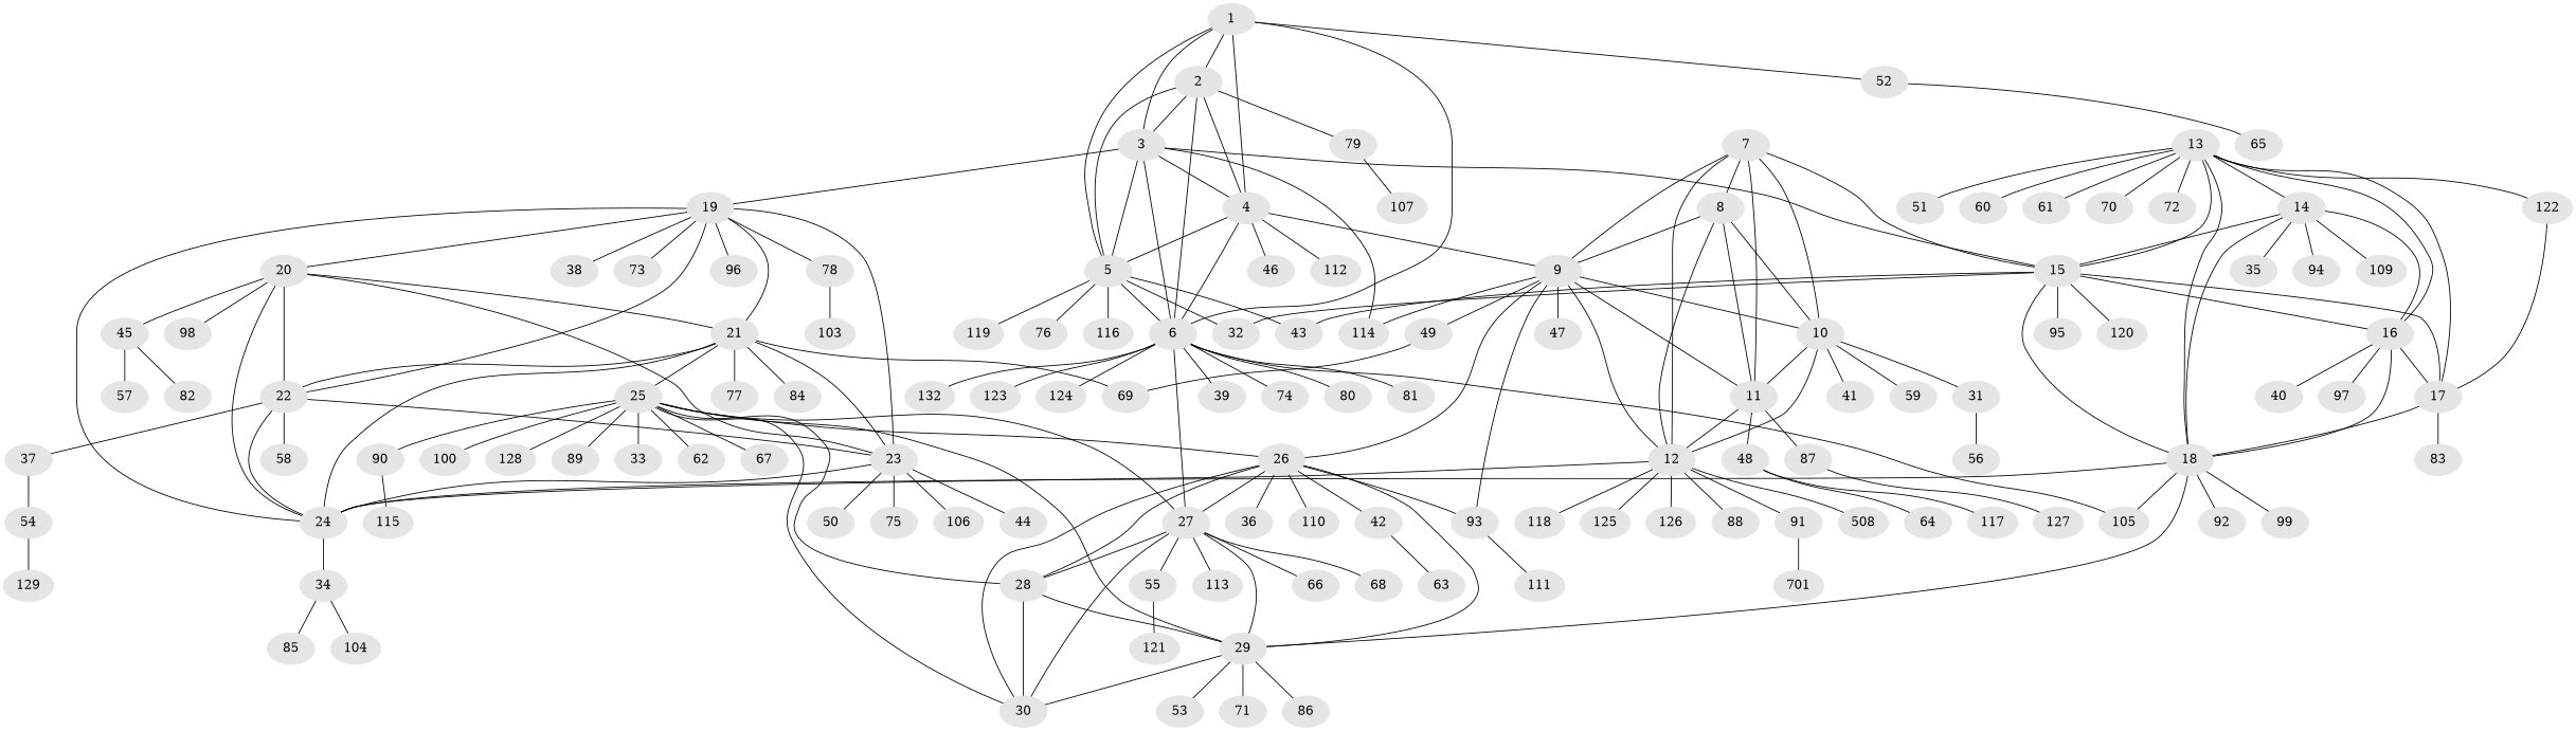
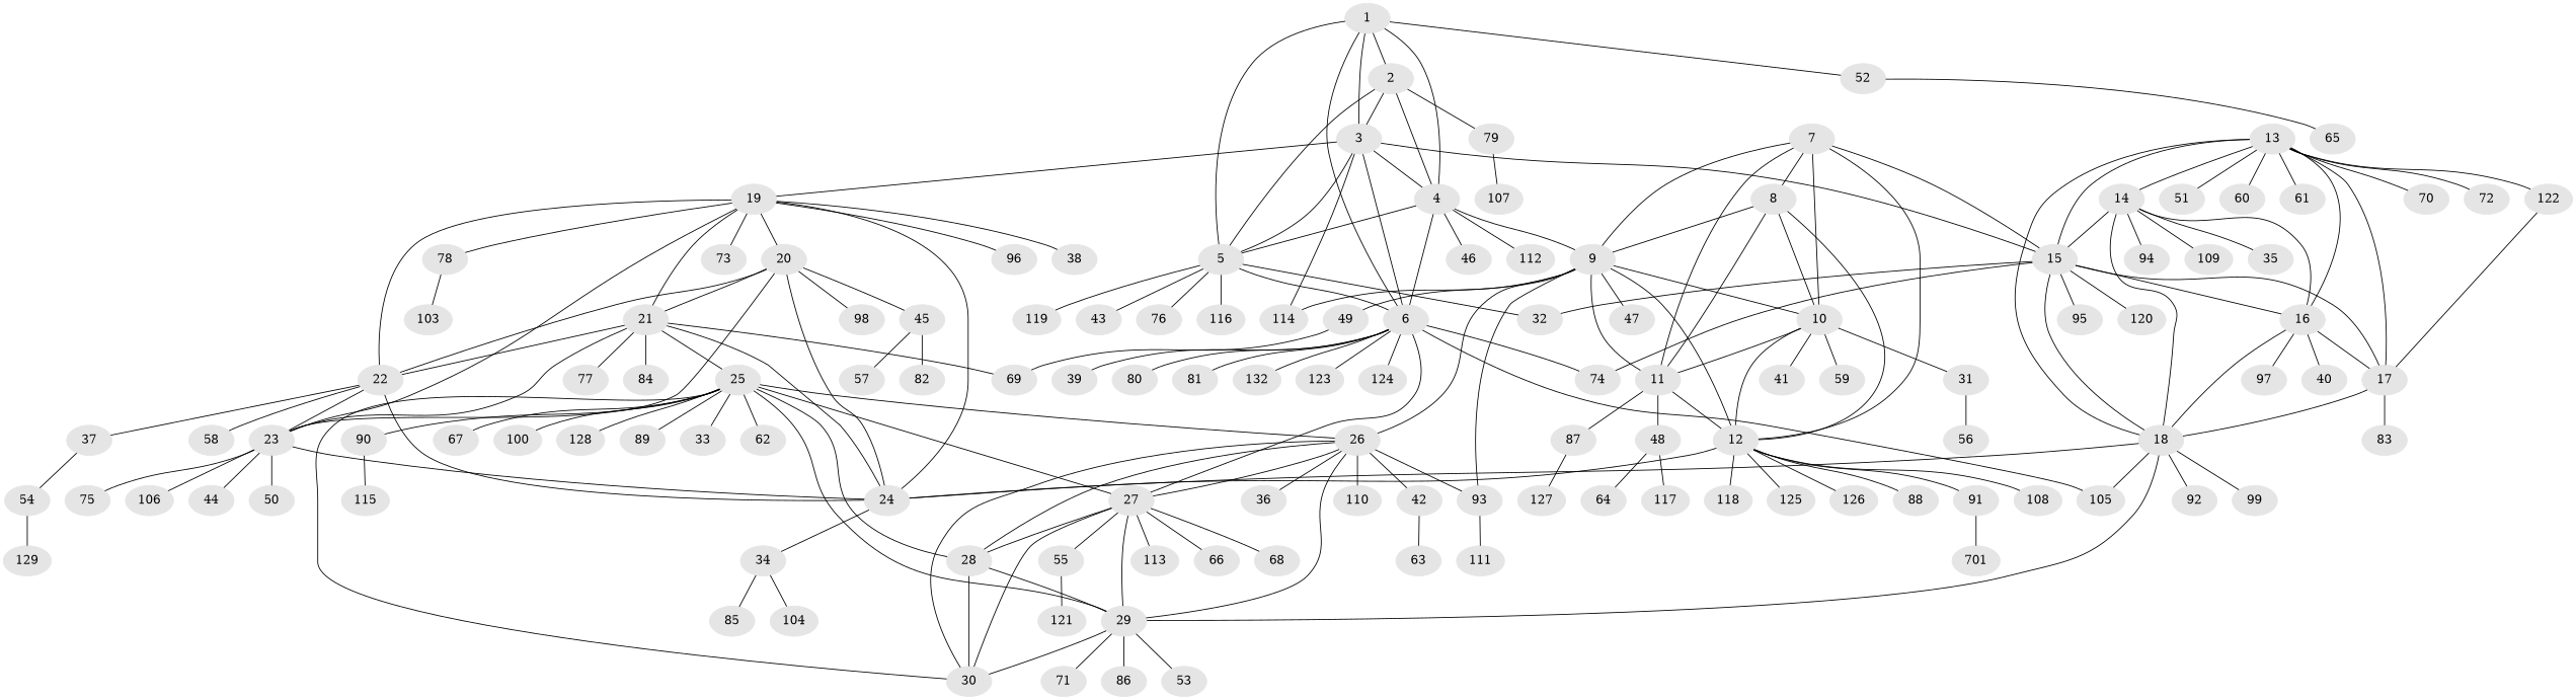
  graph {
    node [color=gray90 style=filled]
    1
    2
    3
    4
    5
    6
    52
    79
    15
    19
    114
    9
    46
    112
    32
    43
    76
    116
    119
    27
    39
    74
    80
    81
    n25 [label=132]
    105
    123
    124
    65
    107
    16
    17
    18
    95
    120
    24
    20
    21
    22
    23
    38
    73
    78
    96
    10
    11
    12
    26
    47
    49
    93
    29
    28
    30
    55
    66
    68
    113
    7
    8
    31
    41
    59
    48
    87
    88
    91
-   108 [label=508]
+   108
    118
    125
    126
    36
    42
    110
    69
    111
    56
    64
    117
    127
    34
    n82 [label=701]
    13
    14
    51
    60
    61
    70
    72
    122
    35
    94
    109
    40
    97
    83
    92
    99
    53
    71
    86
    45
    98
    25
    77
    84
    37
    58
    44
    50
    75
    106
    103
    57
    82
    33
    62
    67
    89
    90
    100
    128
    54
    85
    104
    115
    63
    121
    129
    1 -- 2
    1 -- 3
    1 -- 4
    1 -- 5
    1 -- 6
    1 -- 52
    2 -- 3
    2 -- 4
    2 -- 5
-   2 -- 6
    2 -- 79
    3 -- 4
    3 -- 5
    3 -- 6
    3 -- 15
    3 -- 19
    3 -- 114
    4 -- 5
    4 -- 6
    4 -- 9
    4 -- 46
    4 -- 112
    5 -- 6
    5 -- 32
    5 -- 43
    5 -- 76
    5 -- 116
    5 -- 119
    6 -- 27
    6 -- 39
    6 -- 74
    6 -- 80
    6 -- 81
    6 -- n25
    6 -- 105
    6 -- 123
    6 -- 124
    52 -- 65
    79 -- 107
    15 -- 32
-   15 -- 43
+   15 -- 74
    15 -- 16
    15 -- 17
    15 -- 18
    15 -- 95
    15 -- 120
    19 -- 24
    19 -- 20
    19 -- 21
    19 -- 22
    19 -- 23
    19 -- 38
    19 -- 73
    19 -- 78
    19 -- 96
    9 -- 114
    9 -- 10
    9 -- 11
    9 -- 12
    9 -- 26
    9 -- 47
    9 -- 49
    9 -- 93
    27 -- 29
    27 -- 28
    27 -- 30
    27 -- 55
    27 -- 66
    27 -- 68
    27 -- 113
    16 -- 17
    16 -- 18
    16 -- 40
    16 -- 97
    17 -- 18
    17 -- 83
    18 -- 105
    18 -- 24
    18 -- 29
    18 -- 92
    18 -- 99
    24 -- 34
    20 -- 24
    20 -- 21
    20 -- 22
    20 -- 23
    20 -- 45
    20 -- 98
    21 -- 24
    21 -- 22
    21 -- 23
    21 -- 69
    21 -- 25
    21 -- 77
    21 -- 84
    22 -- 24
    22 -- 23
    22 -- 37
    22 -- 58
    23 -- 24
    23 -- 44
    23 -- 50
    23 -- 75
    23 -- 106
    78 -- 103
    10 -- 11
    10 -- 12
    10 -- 31
    10 -- 41
    10 -- 59
    11 -- 12
    11 -- 48
    11 -- 87
    12 -- 24
    12 -- 88
    12 -- 91
    12 -- 108
    12 -- 118
    12 -- 125
    12 -- 126
    26 -- 27
    26 -- 93
    26 -- 29
    26 -- 28
    26 -- 30
    26 -- 36
    26 -- 42
    26 -- 110
    49 -- 69
    93 -- 111
    29 -- 30
    29 -- 53
    29 -- 71
    29 -- 86
    28 -- 29
    28 -- 30
    55 -- 121
    7 -- 15
    7 -- 9
    7 -- 10
    7 -- 11
    7 -- 12
    7 -- 8
    8 -- 9
    8 -- 10
    8 -- 11
    8 -- 12
    31 -- 56
    48 -- 64
    48 -- 117
    87 -- 127
    91 -- n82
    42 -- 63
    34 -- 85
    34 -- 104
    13 -- 15
    13 -- 16
    13 -- 17
    13 -- 18
    13 -- 14
    13 -- 51
    13 -- 60
    13 -- 61
    13 -- 70
    13 -- 72
    13 -- 122
    14 -- 15
    14 -- 16
    14 -- 18
    14 -- 35
    14 -- 94
    14 -- 109
    122 -- 17
    45 -- 57
    45 -- 82
    25 -- 27
    25 -- 26
    25 -- 29
    25 -- 28
    25 -- 30
    25 -- 33
    25 -- 62
    25 -- 67
    25 -- 89
    25 -- 90
    25 -- 100
    25 -- 128
    37 -- 54
    90 -- 115
    54 -- 129
  }
